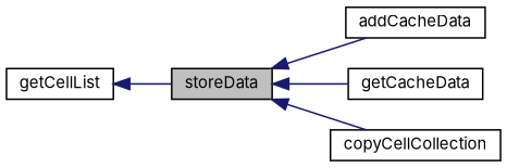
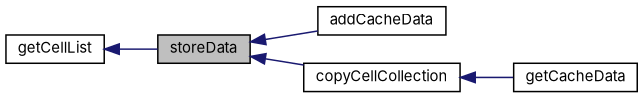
  digraph {
    fontname=Inter
    rankdir=LR
    node [color=black fillcolor=white fontname=Inter fontsize=10 shape=record style=filled]
    edge [color=midnightblue dir=back fontname=Inter fontsize=10 labelfontname=Helvetica labelfontsize=10 style=solid]
    n1 [fillcolor=grey75 fontcolor=black height=0.2 label=storeData width=0.4]
    n2 [height=0.2 label=addCacheData width=0.4]
    n3 [height=0.2 label=getCacheData width=0.4]
    n4 [height=0.2 label=copyCellCollection width=0.4]
    n5 [height=0.2 label=getCellList width=0.4]
    n1 -> n2
-   n1 -> n3
+   n4 -> n3
    n1 -> n4
    n5 -> n1
  }
